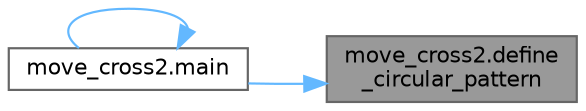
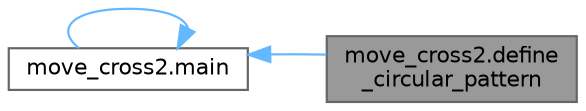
  digraph {
    rankdir=RL
    node [fontname=Helvetica fontsize=10 shape=box style=filled]
    edge [color=steelblue1 dir=back fontname=Helvetica fontsize=10 labelfontname=Helvetica labelfontsize=10 style=solid]
    n1 [color=gray40 fillcolor=grey60 fontcolor=black height=0.2 label="move_cross2.define\l_circular_pattern" width=0.4]
    n2 [color=grey40 fillcolor=white height=0.2 label="move_cross2.main" width=0.4]
-   n1 -> n2
+   n2 -> n1
    n2 -> n2
  }
